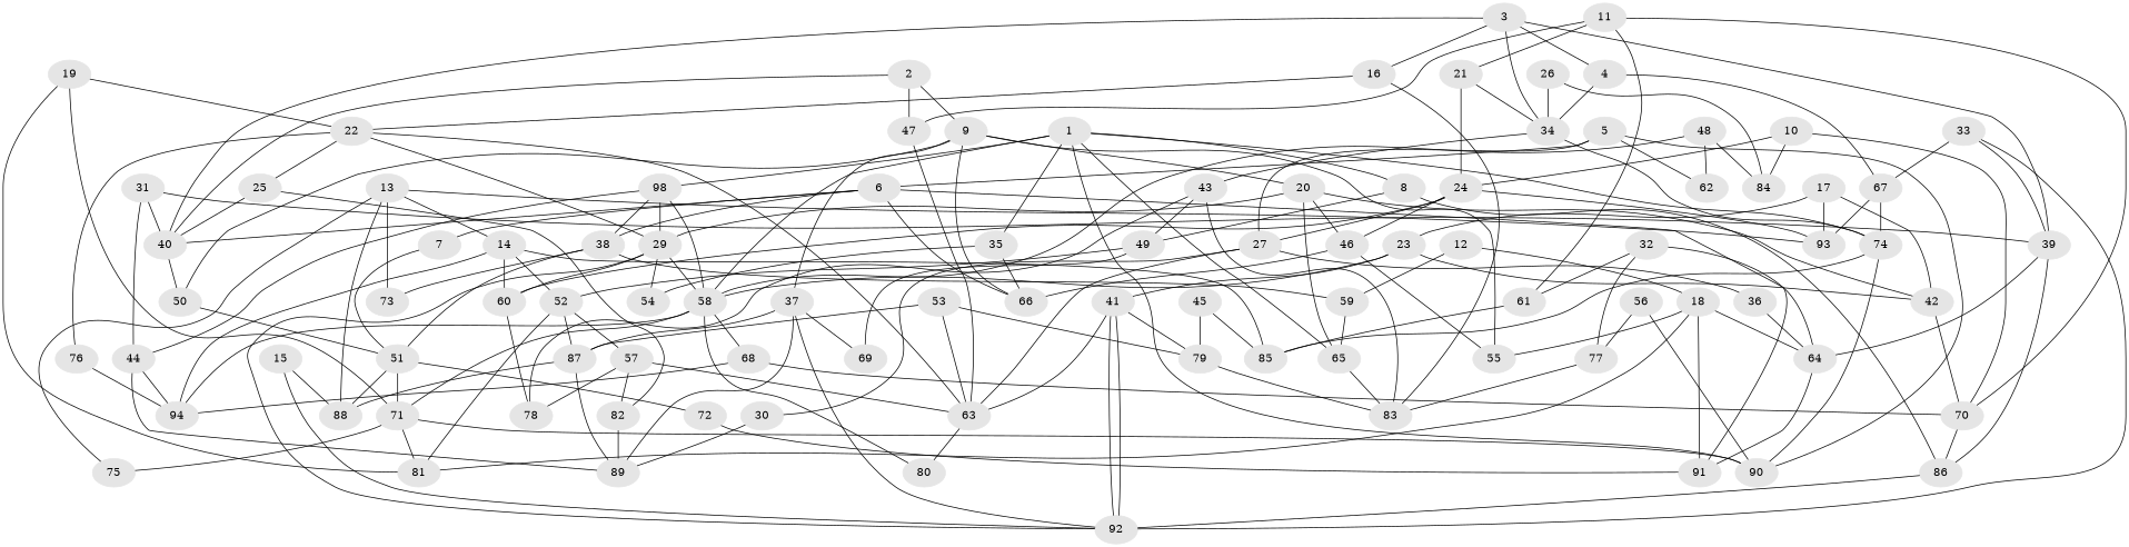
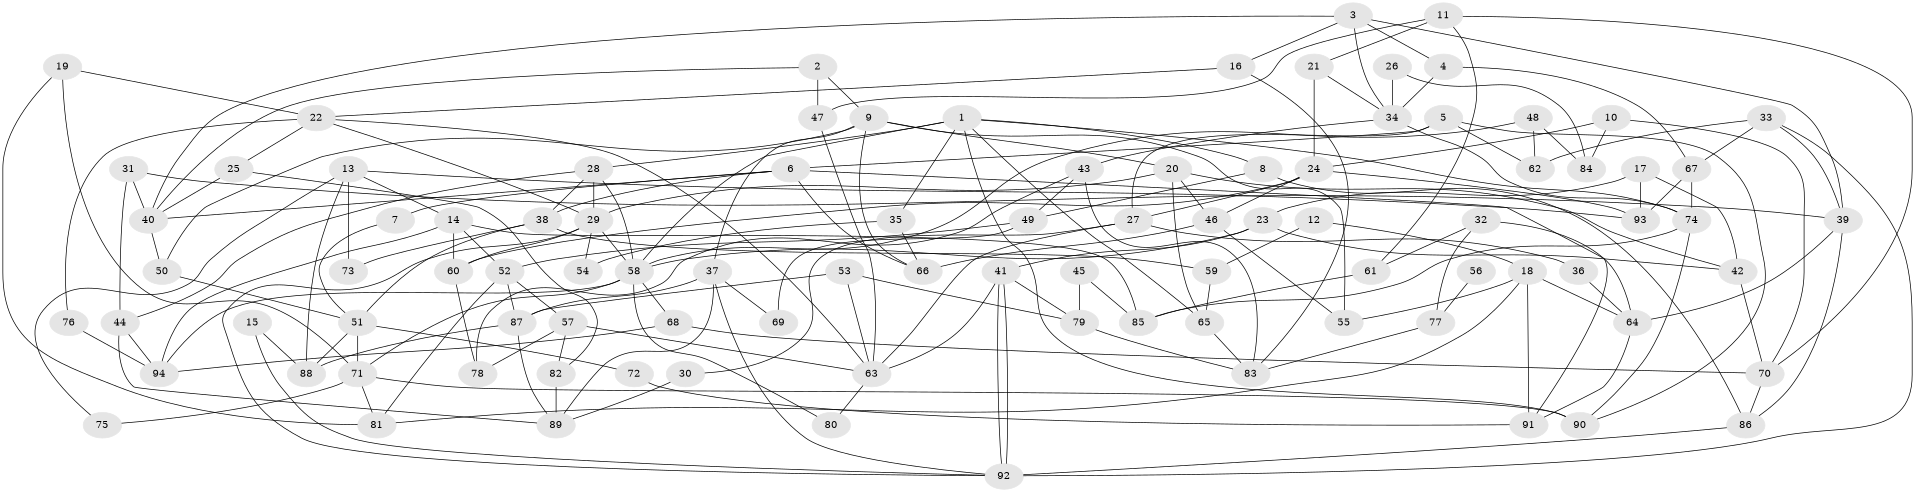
  graph {
    node [color=gray90 style=filled]
    1
    8
-   28 [label=98]
+   28
    35
    58
    65
    74
    90
    49
    86
    38
    29
    44
    66
    54
    71
    94
    68
    80
    83
    85
    2
    9
    40
    47
    20
    37
    50
    55
    63
    3
    4
    16
    34
    39
    67
    22
    43
    64
    93
    5
    6
    27
    62
    7
    91
    30
    36
    51
    59
    73
    88
    72
    75
    81
    52
    69
    92
    42
    46
    89
    87
    10
    24
    70
    84
    60
    11
    21
    61
    12
    18
    13
    14
    57
    78
    15
    25
    76
    17
    23
    41
    19
    82
    79
    26
    31
    32
    77
    33
    45
    48
    53
    56
    1 -- 8
    1 -- 28
    1 -- 35
    1 -- 58
    1 -- 65
    1 -- 74
    1 -- 90
    8 -- 49
    8 -- 86
    28 -- 58
    28 -- 38
    28 -- 29
    28 -- 44
    35 -- 66
    35 -- 54
    58 -- 71
    58 -- 94
    58 -- 68
    58 -- 80
    65 -- 83
    74 -- 90
    74 -- 85
    49 -- 52
    49 -- 69
    86 -- 92
    38 -- 51
    38 -- 59
    38 -- 73
    29 -- 58
    29 -- 54
    29 -- 92
    29 -- 60
    44 -- 94
    44 -- 89
    71 -- 90
    71 -- 75
    71 -- 81
    68 -- 94
    68 -- 70
    2 -- 9
    2 -- 40
    2 -- 47
    9 -- 66
    9 -- 20
    9 -- 37
    9 -- 50
    9 -- 55
    40 -- 50
    47 -- 63
    20 -- 65
    20 -- 29
    20 -- 42
    20 -- 46
    37 -- 69
    37 -- 92
    37 -- 89
    37 -- 87
    50 -- 51
    63 -- 80
    3 -- 40
    3 -- 4
    3 -- 16
    3 -- 34
    3 -- 39
    4 -- 34
    4 -- 67
    16 -- 83
    16 -- 22
    34 -- 74
    34 -- 43
    39 -- 86
    39 -- 64
    67 -- 74
    67 -- 93
    22 -- 29
    22 -- 63
    22 -- 25
    22 -- 76
    43 -- 49
    43 -- 83
    43 -- 78
    64 -- 91
    5 -- 90
    5 -- 6
    5 -- 27
    5 -- 62
    6 -- 38
    6 -- 66
    6 -- 40
    6 -- 7
    6 -- 91
    27 -- 63
    27 -- 30
    27 -- 36
    7 -- 51
    30 -- 89
    36 -- 64
    51 -- 71
    51 -- 88
    51 -- 72
    59 -- 65
    72 -- 91
    52 -- 81
    52 -- 87
    52 -- 57
    42 -- 70
    46 -- 66
    46 -- 55
    87 -- 88
    87 -- 89
    10 -- 24
    10 -- 70
    10 -- 84
    24 -- 93
    24 -- 27
    24 -- 46
    24 -- 60
    70 -- 86
    60 -- 78
    11 -- 47
    11 -- 70
    11 -- 21
    11 -- 61
    21 -- 34
    21 -- 24
    61 -- 85
    12 -- 59
    12 -- 18
    18 -- 55
    18 -- 64
    18 -- 91
    18 -- 81
    13 -- 93
    13 -- 73
    13 -- 88
    13 -- 75
    13 -- 14
    14 -- 94
    14 -- 85
    14 -- 52
    14 -- 60
    57 -- 63
    57 -- 78
    57 -- 82
    15 -- 88
    15 -- 92
    25 -- 40
    25 -- 82
    76 -- 94
    17 -- 93
    17 -- 42
    17 -- 23
    23 -- 58
    23 -- 42
    23 -- 41
    41 -- 63
    41 -- 92
    41 -- 92
    41 -- 79
    19 -- 71
    19 -- 22
    19 -- 81
    82 -- 89
    79 -- 83
    26 -- 34
    26 -- 84
    31 -- 44
    31 -- 40
    31 -- 39
    32 -- 64
    32 -- 61
    32 -- 77
    77 -- 83
    33 -- 39
    33 -- 67
+   33 -- 62
    33 -- 92
    45 -- 85
    45 -- 79
    48 -- 58
    48 -- 62
    48 -- 84
    53 -- 63
    53 -- 87
    53 -- 79
-   56 -- 90
    56 -- 77
  }
